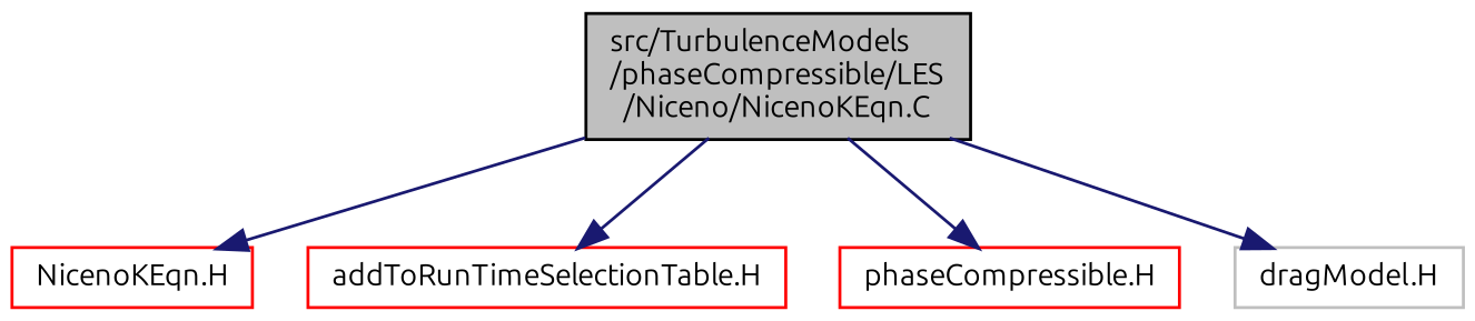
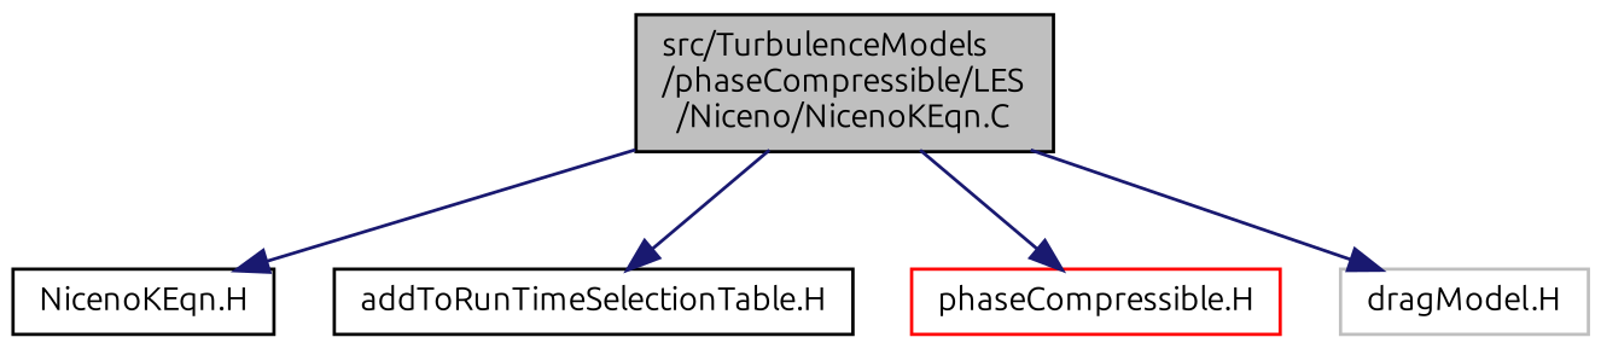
  digraph {
    fontname=Ubuntu
    node [color=black fontname=Ubuntu fontsize=10 shape=record]
    edge [color=midnightblue fontname=Ubuntu fontsize=10 labelfontname=FreeSans labelfontsize=10 style=solid]
    n1 [fillcolor=grey75 fontcolor=black height=0.2 label="src/TurbulenceModels\l/phaseCompressible/LES\l/Niceno/NicenoKEqn.C" style=filled width=0.4]
-   n2 [color=red height=0.2 label="NicenoKEqn.H" width=0.4]
-   n3 [color=red height=0.2 label="addToRunTimeSelectionTable.H" width=0.4]
+   n2 [height=0.2 label="NicenoKEqn.H" width=0.4]
+   n3 [height=0.2 label="addToRunTimeSelectionTable.H" width=0.4]
    n4 [color=red height=0.2 label="phaseCompressible.H" width=0.4]
    n5 [color=grey75 height=0.2 label="dragModel.H" width=0.4]
    n1 -> n2
    n1 -> n3
    n1 -> n4
    n1 -> n5
  }
